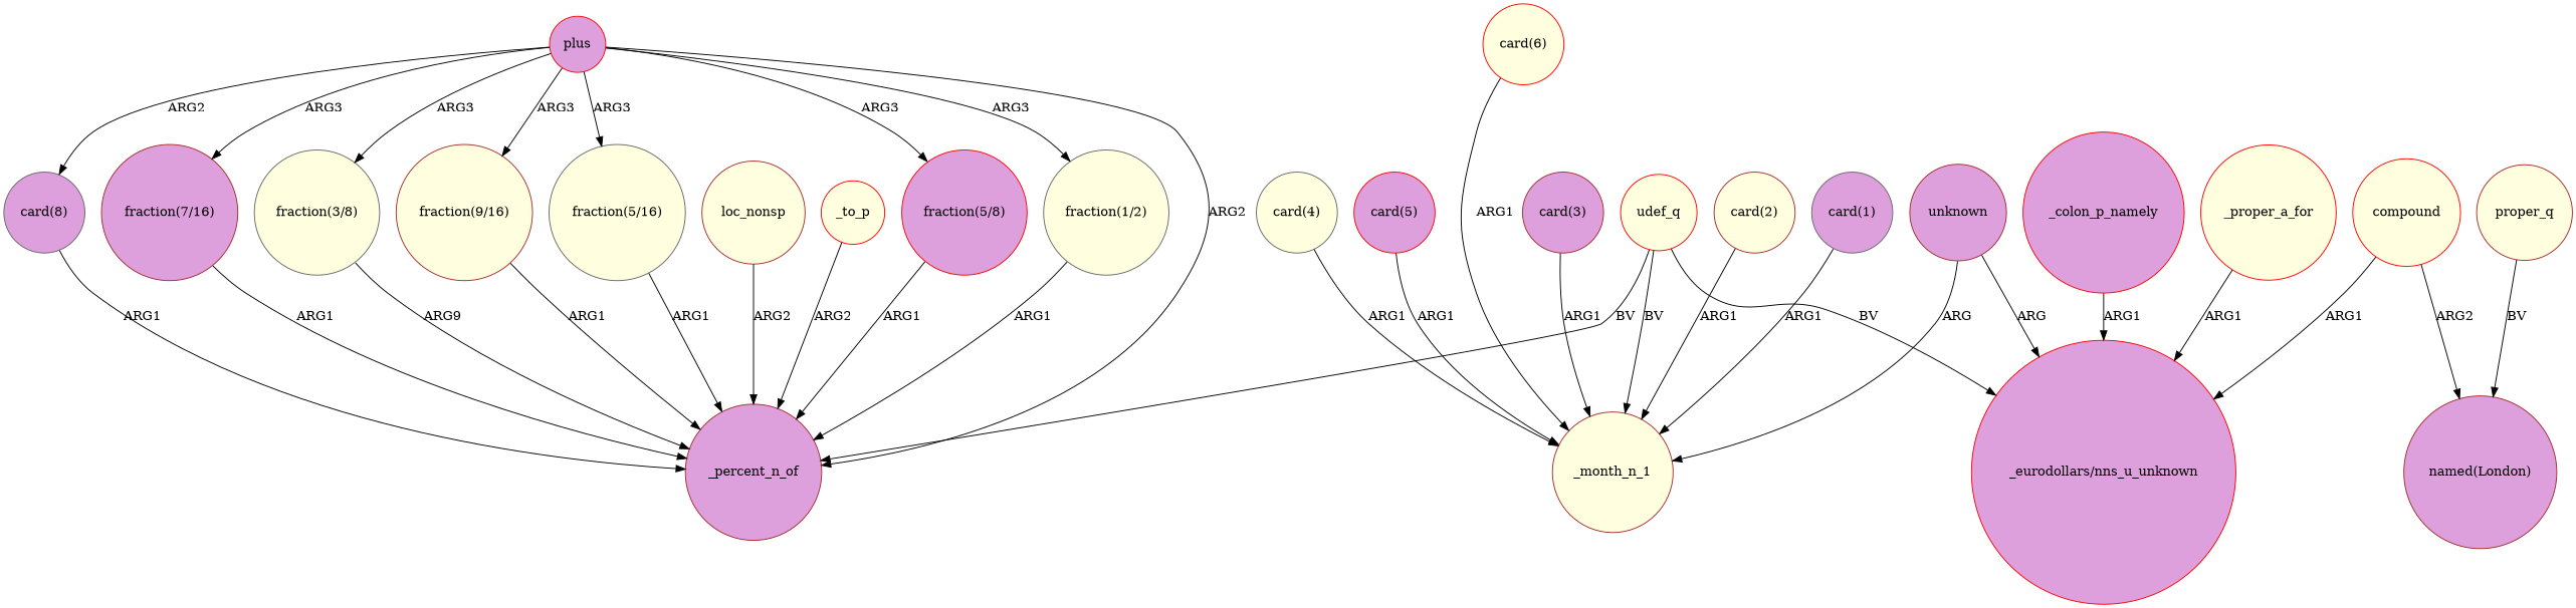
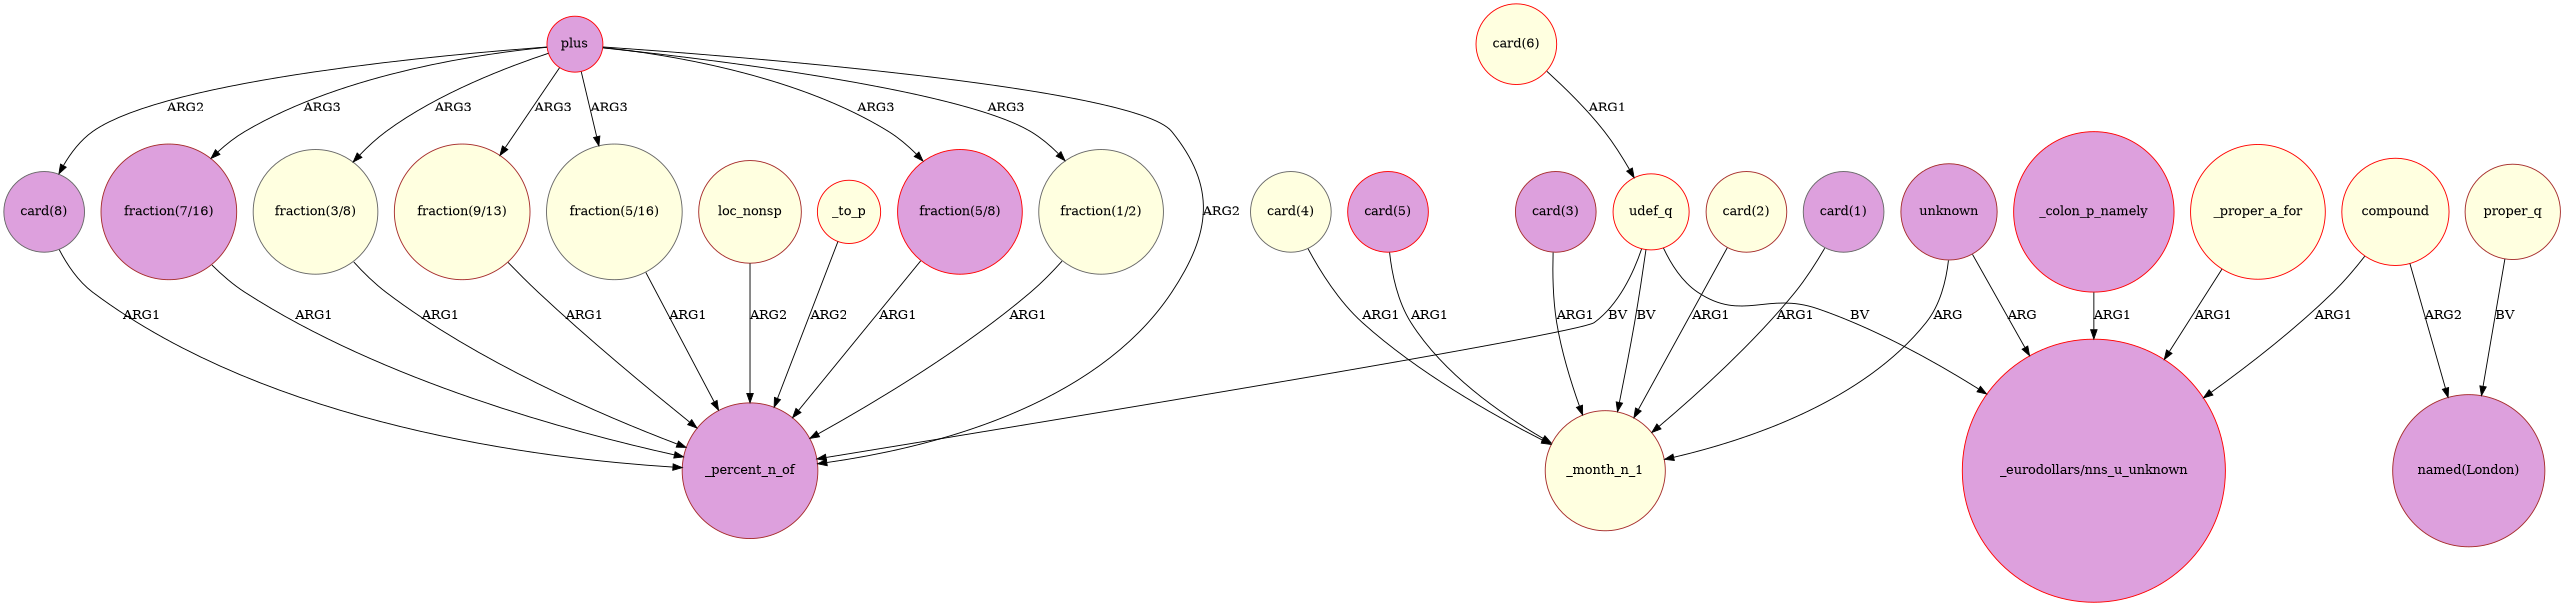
  digraph {
    node [color=red fillcolor=lightyellow shape=circle style=filled]
    plus [fillcolor=plum]
    "card(8)" [color=gray40 fillcolor=plum]
    "fraction(7/16)" [color=brown fillcolor=plum]
    _percent_n_of [color=brown fillcolor=plum]
    "fraction(3/8)" [color=gray40]
-   "fraction(9/16)" [color=brown]
+   "fraction(9/16)" [color=brown label="fraction(9/13)"]
    "fraction(5/16)" [color=gray40]
    "fraction(5/8)" [fillcolor=plum]
    "fraction(1/2)" [color=gray40]
    "card(2)" [color=brown]
    _month_n_1 [color=brown]
    "card(1)" [color=gray40 fillcolor=plum]
    udef_q
    "_eurodollars/nns_u_unknown" [fillcolor=plum]
    unknown [color=brown fillcolor=plum]
    "card(4)" [color=gray40]
    _colon_p_namely [fillcolor=plum]
    loc_nonsp [color=brown]
    "card(5)" [fillcolor=plum]
    compound
    "named(London)" [color=brown fillcolor=plum]
    proper_q [color=brown]
    _to_p
    "card(6)"
    n25 [label=_proper_a_for]
    "card(3)" [color=brown fillcolor=plum]
    plus -> "card(8)" [label=ARG2]
    plus -> "fraction(7/16)" [label=ARG3]
    plus -> _percent_n_of [label=ARG2]
    plus -> "fraction(3/8)" [label=ARG3]
    plus -> "fraction(9/16)" [label=ARG3]
    plus -> "fraction(5/16)" [label=ARG3]
    plus -> "fraction(5/8)" [label=ARG3]
    plus -> "fraction(1/2)" [label=ARG3]
    "card(8)" -> _percent_n_of [label=ARG1]
    "fraction(7/16)" -> _percent_n_of [label=ARG1]
-   "fraction(3/8)" -> _percent_n_of [label=ARG9]
+   "fraction(3/8)" -> _percent_n_of [label=ARG1]
    "fraction(9/16)" -> _percent_n_of [label=ARG1]
    "fraction(5/16)" -> _percent_n_of [label=ARG1]
    "fraction(5/8)" -> _percent_n_of [label=ARG1]
    "fraction(1/2)" -> _percent_n_of [label=ARG1]
    "card(2)" -> _month_n_1 [label=ARG1]
    "card(1)" -> _month_n_1 [label=ARG1]
    udef_q -> _percent_n_of [label=BV]
    udef_q -> _month_n_1 [label=BV]
    udef_q -> "_eurodollars/nns_u_unknown" [label=BV]
    unknown -> _month_n_1 [label=ARG]
    unknown -> "_eurodollars/nns_u_unknown" [label=ARG]
    "card(4)" -> _month_n_1 [label=ARG1]
    _colon_p_namely -> "_eurodollars/nns_u_unknown" [label=ARG1]
    loc_nonsp -> _percent_n_of [label=ARG2]
    "card(5)" -> _month_n_1 [label=ARG1]
    compound -> "_eurodollars/nns_u_unknown" [label=ARG1]
    compound -> "named(London)" [label=ARG2]
    proper_q -> "named(London)" [label=BV]
    _to_p -> _percent_n_of [label=ARG2]
-   "card(6)" -> _month_n_1 [label=ARG1]
+   "card(6)" -> udef_q [label=ARG1]
    n25 -> "_eurodollars/nns_u_unknown" [label=ARG1]
    "card(3)" -> _month_n_1 [label=ARG1]
  }
